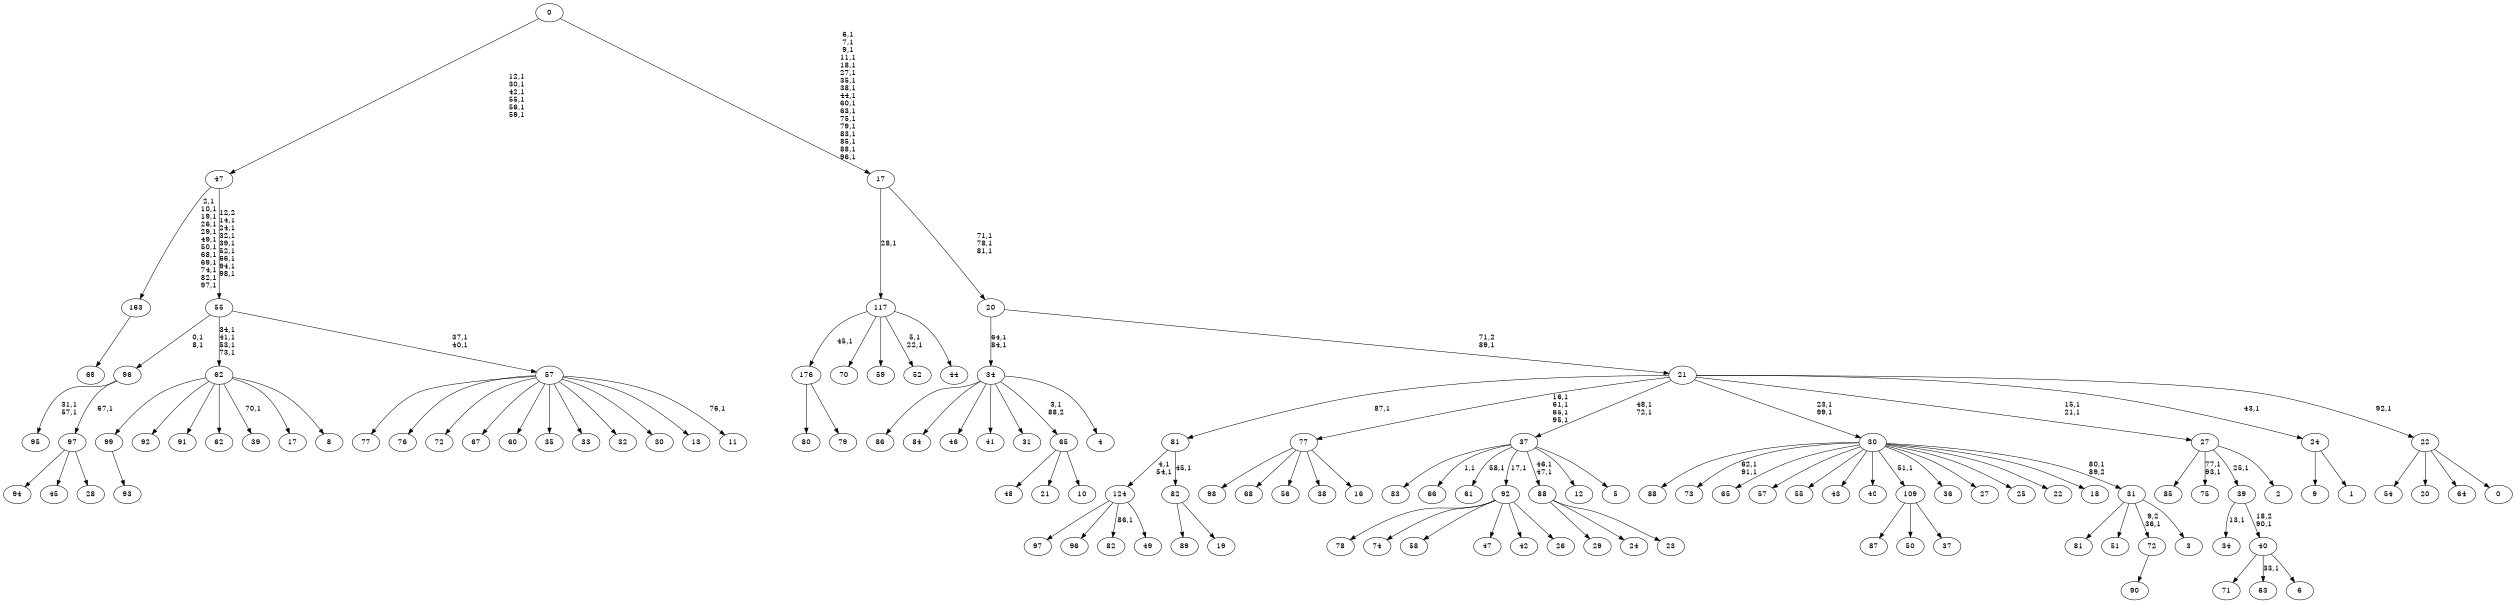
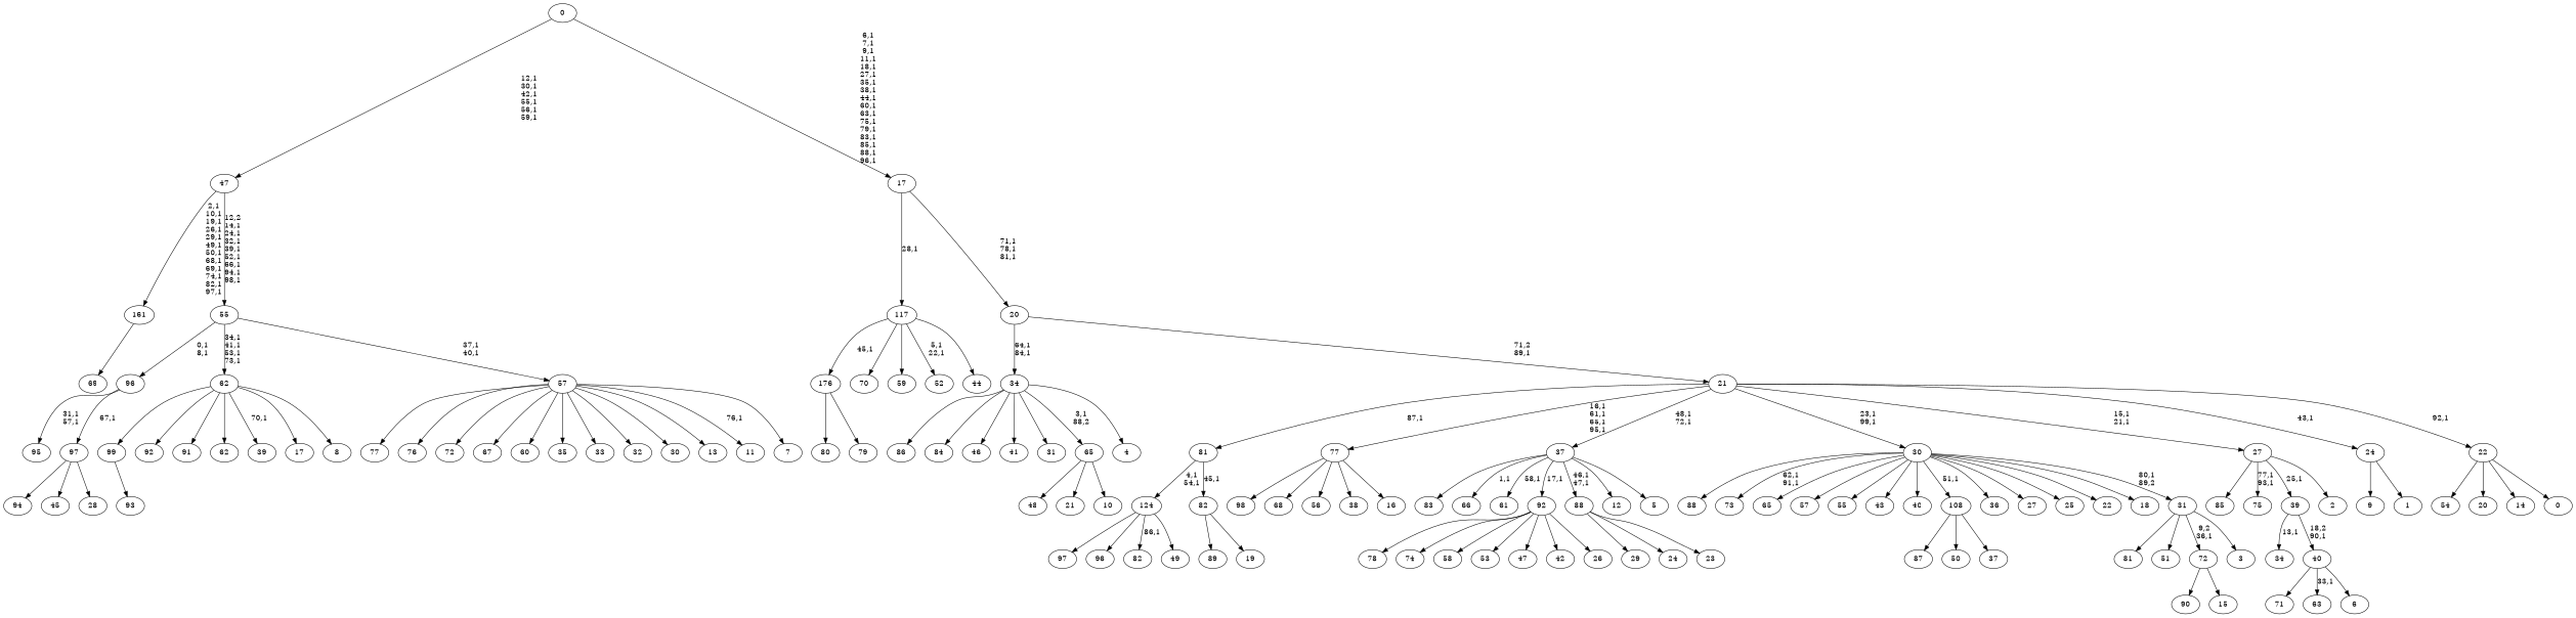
  digraph {
    n1 [label=99]
    n2 [label=93]
    n3 [label=98]
    n4 [label=97]
    n5 [label=96]
    n6 [label=95]
    n7 [label=94]
    n8 [label=92]
    n9 [label=91]
    n10 [label=90]
    n11 [label=89]
    n12 [label=88]
    n13 [label=87]
    n14 [label=86]
    n15 [label=85]
    n16 [label=84]
    n17 [label=83]
    n18 [label=82]
    n19 [label=81]
    n20 [label=80]
    n21 [label=79]
    176
    n23 [label=78]
    n24 [label=77]
    n25 [label=76]
    n26 [label=75]
    n27 [label=74]
    n28 [label=73]
    n29 [label=72]
    n30 [label=71]
    n31 [label=70]
    n32 [label=69]
-   161 [label=163]
+   161
    n34 [label=68]
    n35 [label=67]
    n36 [label=66]
    n37 [label=65]
    n38 [label=63]
    n39 [label=62]
    n40 [label=61]
    n41 [label=60]
    n42 [label=59]
    n43 [label=58]
    n44 [label=57]
    n45 [label=56]
    n46 [label=55]
    n47 [label=54]
+   n48 [label=53]
    n49 [label=52]
    n50 [label=51]
    n51 [label=50]
    n52 [label=49]
    124
    n54 [label=48]
    n55 [label=47]
    n56 [label=46]
    n57 [label=45]
    n58 [label=44]
    117
    n60 [label=43]
    n61 [label=42]
    n62 [label=41]
    n63 [label=40]
    n64 [label=39]
    n65 [label=38]
    n66 [label=37]
-   108 [label=109]
+   108
    n68 [label=36]
    n69 [label=35]
    n70 [label=34]
    n71 [label=33]
    n72 [label=32]
    n73 [label=31]
    n74 [label=30]
    n75 [label=29]
    n76 [label=28]
    97
    96
    n79 [label=27]
    n80 [label=26]
    92
    n82 [label=25]
    n83 [label=24]
    n84 [label=23]
    88
    n86 [label=22]
    n87 [label=21]
    n88 [label=20]
    n89 [label=19]
    82
    81
    n92 [label=18]
    n93 [label=17]
    n94 [label=16]
    77
+   n96 [label=15]
    72
-   n98 [label=64]
+   n98 [label=14]
    n99 [label=13]
    n100 [label=12]
    n101 [label=11]
    n102 [label=10]
    65
    n104 [label=9]
    n105 [label=8]
    62
+   n107 [label=7]
    57
    55
    47
    n111 [label=6]
    40
    39
    n114 [label=5]
    37
    n116 [label=4]
    34
    n118 [label=3]
    31
    30
    n121 [label=2]
    27
    n123 [label=1]
    24
    n125 [label=0]
    22
    21
    20
    17
    0
    n1 -> n2
    176 -> n20
    176 -> n21
    161 -> n32
    124 -> n4
    124 -> n5
    124 -> n18 [label="86,1"]
    124 -> n52
    117 -> 176 [label="45,1"]
    117 -> n31
    117 -> n42
    117 -> n49 [label="5,1\n22,1"]
    117 -> n58
    108 -> n13
    108 -> n51
    108 -> n66
    97 -> n7
    97 -> n57
    97 -> n76
    96 -> n6 [label="31,1\n57,1"]
    96 -> 97 [label="67,1"]
    92 -> n23
    92 -> n27
    92 -> n43
+   92 -> n48
    92 -> n55
    92 -> n61
    92 -> n80
    88 -> n75
    88 -> n83
    88 -> n84
    82 -> n11
    82 -> n89
    81 -> 124 [label="4,1\n54,1"]
    81 -> 82 [label="45,1"]
    77 -> n3
    77 -> n34
    77 -> n45
    77 -> n65
    77 -> n94
    72 -> n10
+   72 -> n96
    65 -> n54
    65 -> n87
    65 -> n102
    62 -> n1
    62 -> n8
    62 -> n9
    62 -> n39
    62 -> n64 [label="70,1"]
    62 -> n93
    62 -> n105
    57 -> n24
    57 -> n25
    57 -> n29
    57 -> n35
    57 -> n41
    57 -> n69
    57 -> n71
    57 -> n72
    57 -> n74
    57 -> n99
    57 -> n101 [label="76,1"]
+   57 -> n107
    55 -> 96 [label="0,1\n8,1"]
    55 -> 62 [label="34,1\n41,1\n53,1\n73,1"]
    55 -> 57 [label="37,1\n40,1"]
    47 -> 161 [label="2,1\n10,1\n19,1\n26,1\n29,1\n49,1\n50,1\n68,1\n69,1\n74,1\n82,1\n97,1"]
    47 -> 55 [label="12,2\n14,1\n24,1\n32,1\n39,1\n52,1\n66,1\n94,1\n98,1"]
    40 -> n30
    40 -> n38 [label="33,1"]
    40 -> n111
    39 -> n70 [label="13,1"]
    39 -> 40 [label="18,2\n90,1"]
    37 -> n17
    37 -> n36 [label="1,1"]
    37 -> n40 [label="58,1"]
    37 -> 92 [label="17,1"]
    37 -> 88 [label="46,1\n47,1"]
    37 -> n100
    37 -> n114
    34 -> n14
    34 -> n16
    34 -> n56
    34 -> n62
    34 -> n73
    34 -> 65 [label="3,1\n88,2"]
    34 -> n116
    31 -> n19
    31 -> n50
    31 -> 72 [label="9,2\n36,1"]
    31 -> n118
    30 -> n12
    30 -> n28 [label="62,1\n91,1"]
    30 -> n37
    30 -> n44
    30 -> n46
    30 -> n60
    30 -> n63
    30 -> 108 [label="51,1"]
    30 -> n68
    30 -> n79
    30 -> n82
    30 -> n86
    30 -> n92
    30 -> 31 [label="80,1\n89,2"]
    27 -> n15
    27 -> n26 [label="77,1\n93,1"]
    27 -> 39 [label="25,1"]
    27 -> n121
    24 -> n104
    24 -> n123
    22 -> n47
    22 -> n88
    22 -> n98
    22 -> n125
    21 -> 81 [label="87,1"]
    21 -> 77 [label="16,1\n61,1\n65,1\n95,1"]
    21 -> 37 [label="48,1\n72,1"]
    21 -> 30 [label="23,1\n99,1"]
    21 -> 27 [label="15,1\n21,1"]
    21 -> 24 [label="43,1"]
    21 -> 22 [label="92,1"]
    20 -> 34 [label="64,1\n84,1"]
    20 -> 21 [label="71,2\n89,1"]
    17 -> 117 [label="28,1"]
    17 -> 20 [label="71,1\n78,1\n81,1"]
    0 -> 47 [label="12,1\n30,1\n42,1\n55,1\n56,1\n59,1"]
    0 -> 17 [label="6,1\n7,1\n9,1\n11,1\n18,1\n27,1\n35,1\n38,1\n44,1\n60,1\n63,1\n75,1\n79,1\n83,1\n85,1\n88,1\n96,1"]
  }
